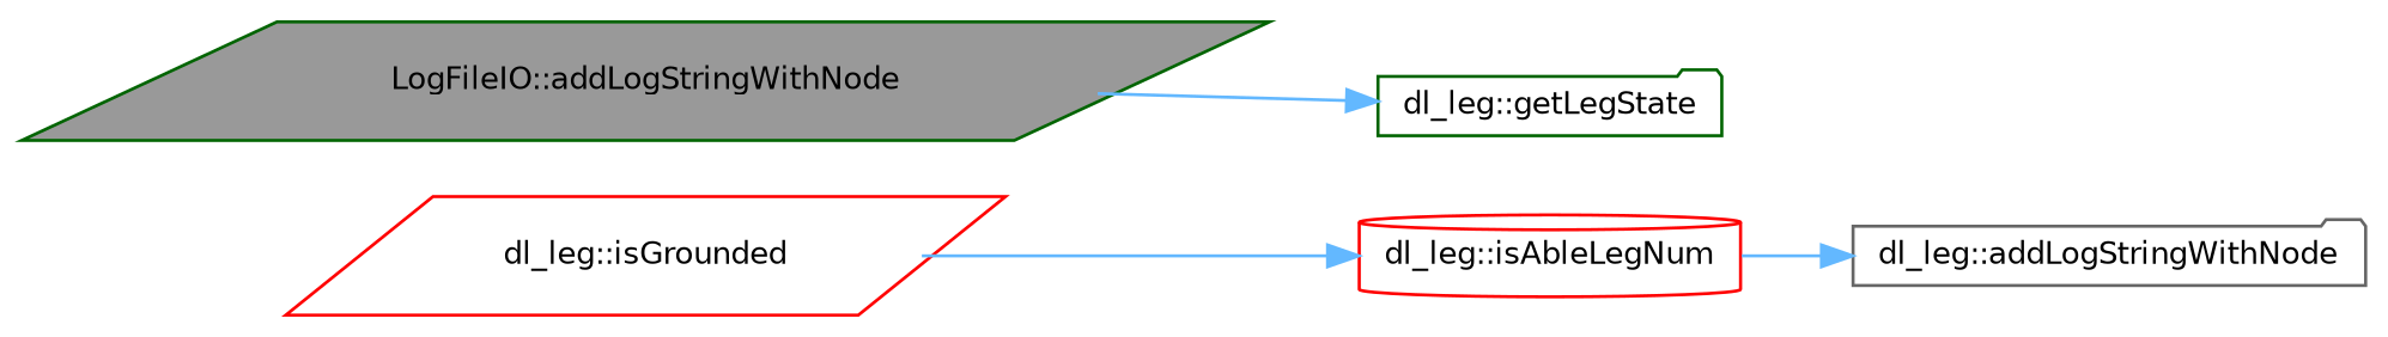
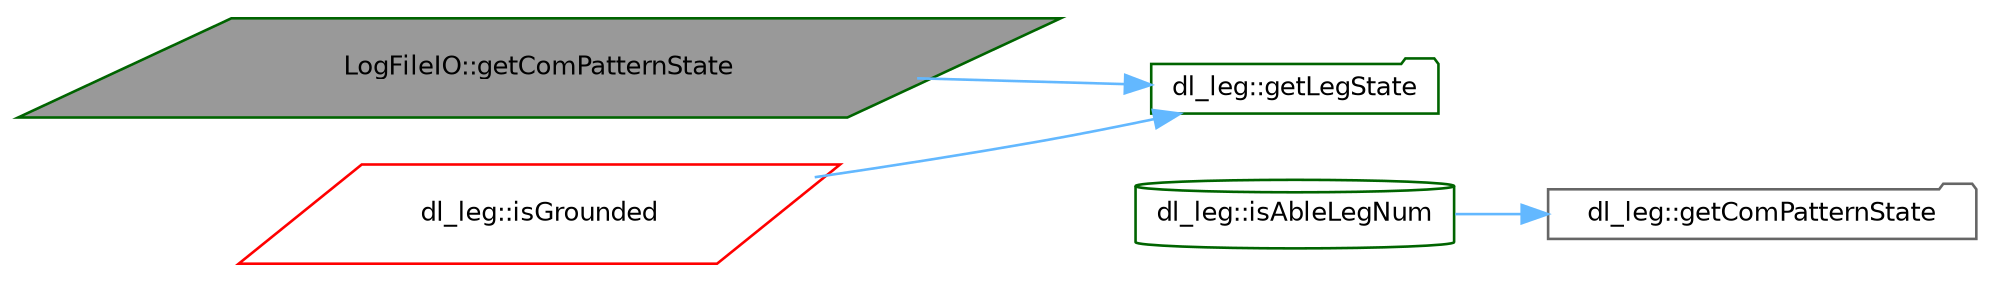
  digraph {
    rankdir=LR
    node [color=darkgreen fillcolor=white fontname=Helvetica fontsize=10 shape=parallelogram style=filled]
    edge [color=steelblue1 fontname=Helvetica fontsize=10 labelfontname=Helvetica labelfontsize=10 style=solid]
-   n1 [fillcolor=grey60 fontcolor=black height=0.2 label="LogFileIO::addLogStringWithNode" width=0.4]
+   n1 [fillcolor=grey60 fontcolor=black height=0.2 label="LogFileIO::getComPatternState" width=0.4]
    n2 [height=0.2 label="dl_leg::getLegState" shape=folder width=0.4]
-   n3 [color=gray40 height=0.2 label="dl_leg::addLogStringWithNode" shape=folder width=0.4]
+   n3 [color=gray40 height=0.2 label="dl_leg::getComPatternState" shape=folder width=0.4]
    n4 [color=red height=0.2 label="dl_leg::isGrounded" width=0.4]
-   n5 [color=red height=0.2 label="dl_leg::isAbleLegNum" shape=cylinder width=0.4]
+   n5 [height=0.2 label="dl_leg::isAbleLegNum" shape=cylinder width=0.4]
    n1 -> n2
-   n4 -> n5
+   n4 -> n2
    n5 -> n3
  }
